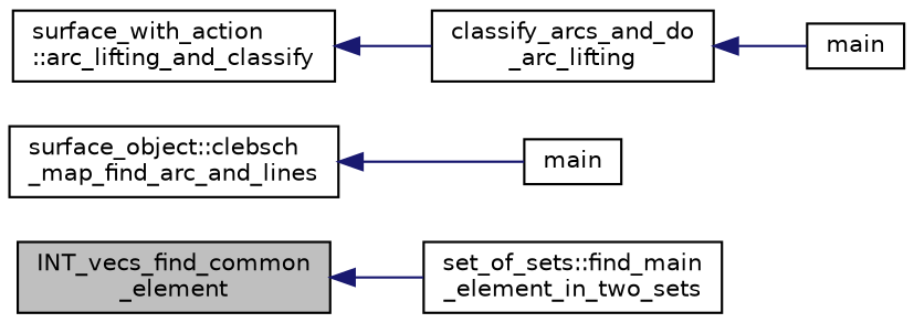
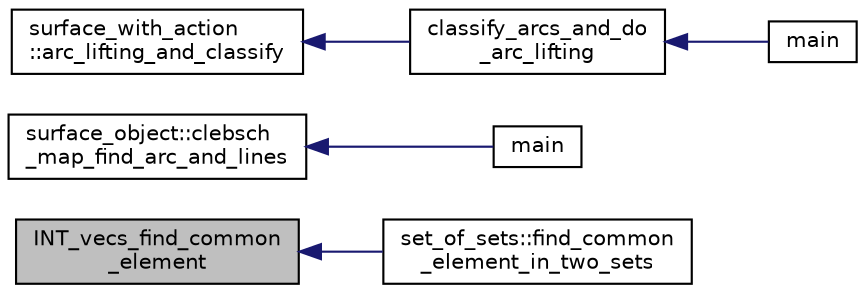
  digraph {
    rankdir=LR
    node [color=black fillcolor=white fontname=Helvetica fontsize=10 shape=record style=filled]
    edge [color=midnightblue dir=back fontname=Helvetica fontsize=10 labelfontname=Helvetica labelfontsize=10 style=solid]
    n1 [fillcolor=grey75 fontcolor=black height=0.2 label="INT_vecs_find_common\l_element" width=0.4]
-   n2 [height=0.2 label="set_of_sets::find_main\l_element_in_two_sets" width=0.4]
+   n2 [height=0.2 label="set_of_sets::find_common\l_element_in_two_sets" width=0.4]
    n3 [height=0.2 label="surface_object::clebsch\l_map_find_arc_and_lines" width=0.4]
    n4 [height=0.2 label=main width=0.4]
    n5 [height=0.2 label="surface_with_action\l::arc_lifting_and_classify" width=0.4]
    n6 [height=0.2 label="classify_arcs_and_do\l_arc_lifting" width=0.4]
    n7 [height=0.2 label=main width=0.4]
    n1 -> n2
    n3 -> n4
    n5 -> n6
    n6 -> n7
  }
